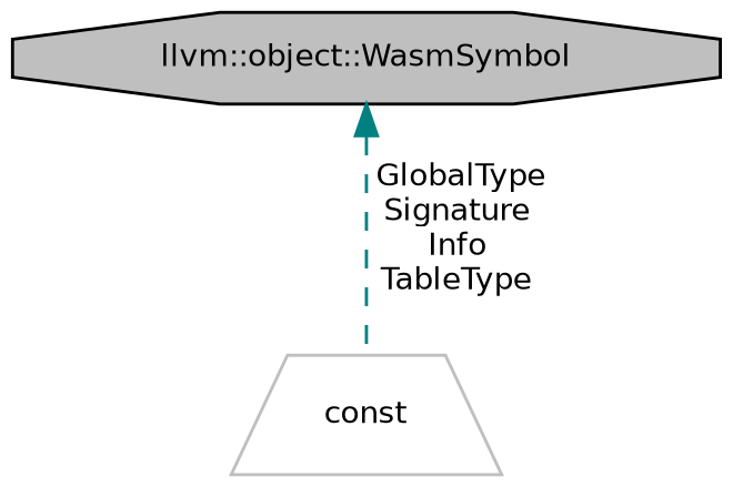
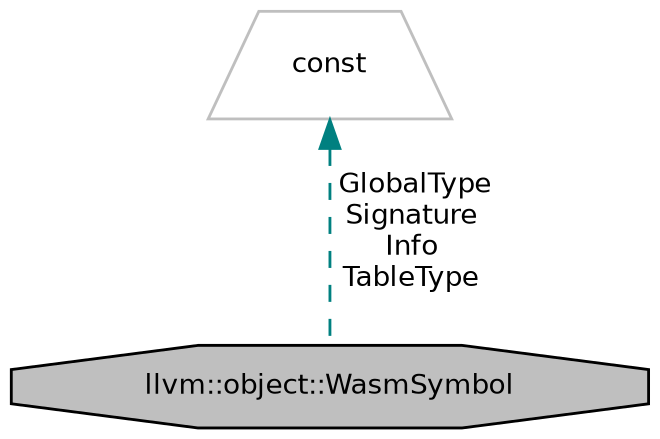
  digraph {
    node [fontname=Helvetica fontsize=10]
    n1 [color=black fillcolor=grey75 fontcolor=black height=0.2 label="llvm::object::WasmSymbol" shape=octagon style=filled width=0.4]
    n2 [color=grey75 height=0.2 label=const shape=trapezium width=0.4]
-   n1 -> n2 [color=teal dir=back fontname=Helvetica fontsize=10 label=" GlobalType\nSignature\nInfo\nTableType" labelfontname=Helvetica labelfontsize=10 style=dashed]
+   n2 -> n1 [color=teal dir=back fontname=Helvetica fontsize=10 label=" GlobalType\nSignature\nInfo\nTableType" labelfontname=Helvetica labelfontsize=10 style=dashed]
  }
